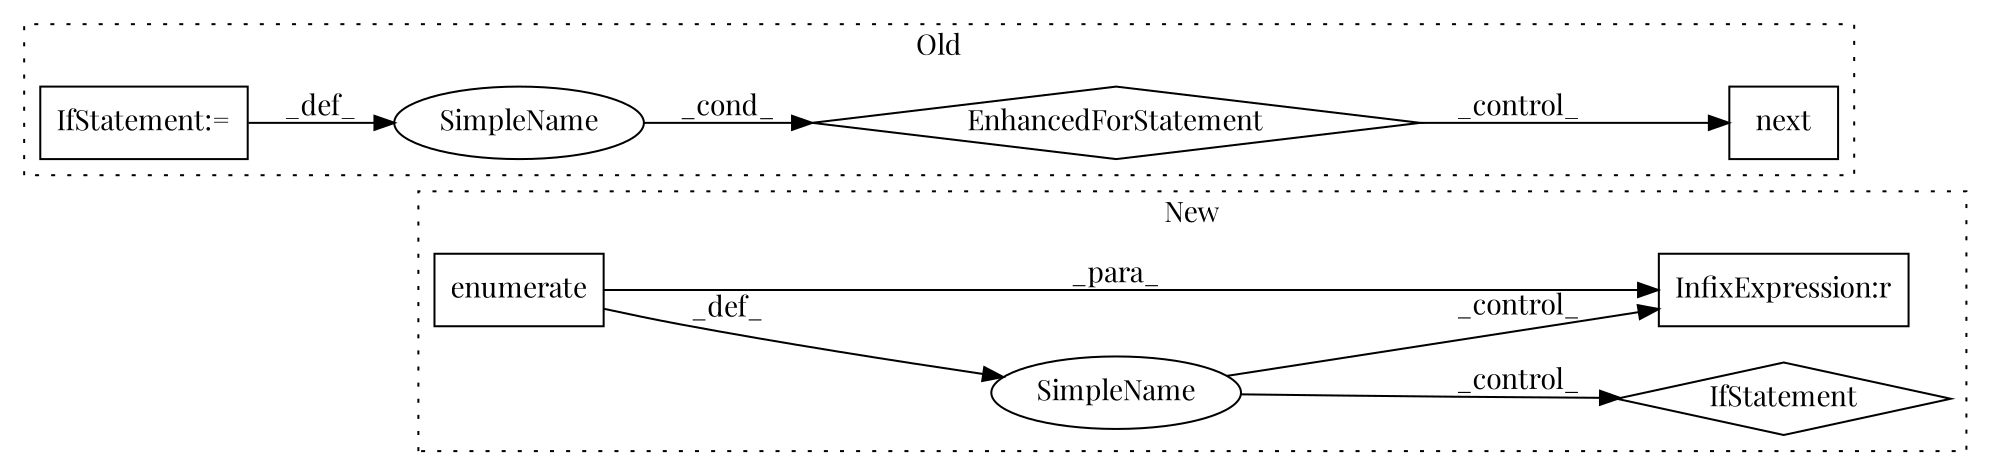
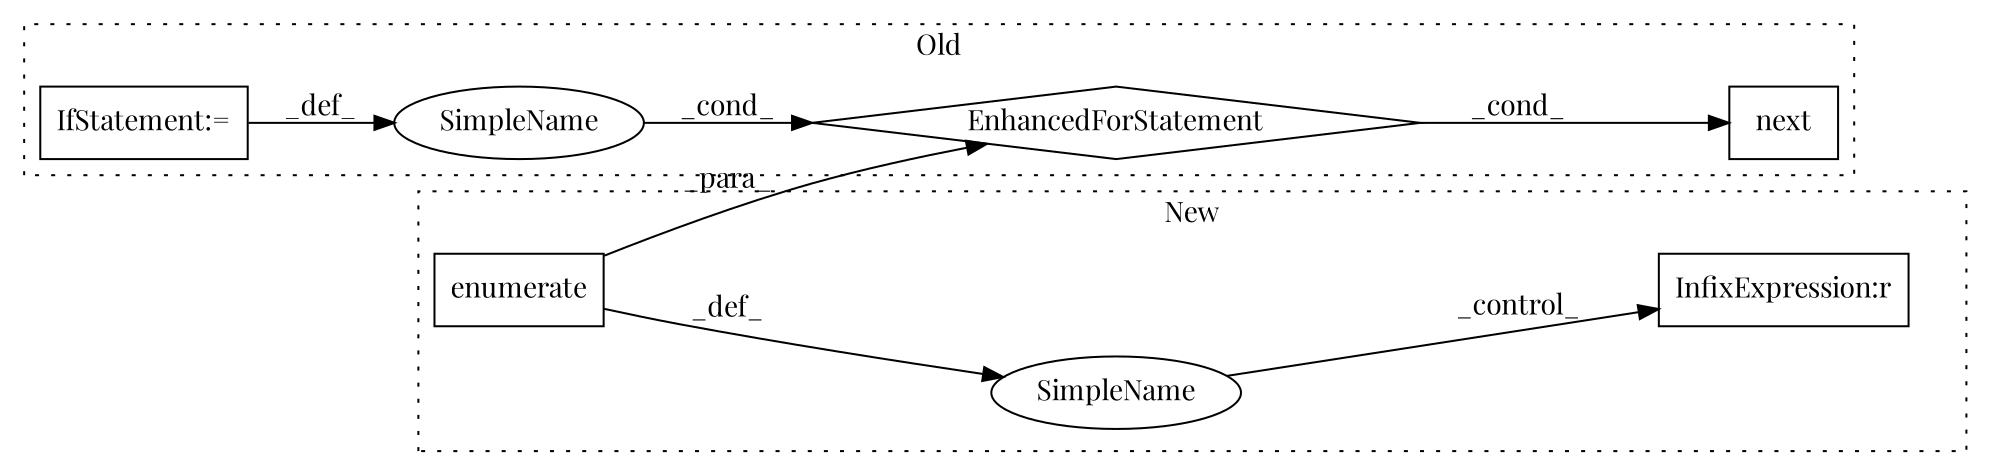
  digraph {
    fontname="Playfair Display"
    rankdir=LR
    node [a=32 fontname="Playfair Display" shape=box]
    edge [fontname="Playfair Display"]
    n1 [l="5,1" label=next s="16857,16875"]
    n2 [a=70 l="53,2" label=EnhancedForStatement s="16572,16657" shape=diamond]
    n3 [a=42 l=8 label=SimpleName s=16629 shape=ellipse]
    n4 [a=7 l=1 label="IfStatement:=" s=15260]
    n5 [l="10,1" label=enumerate s="15944,15964"]
-   n6 [a=25 l="4,2" label=IfStatement s="16309,16326" shape=diamond]
    n7 [a=42 l=6 label=SimpleName s=15935 shape=ellipse]
    n8 [a=27 l=4 label="InfixExpression:r" s=16321]
    subgraph cluster_1 {
      label=Old
      style=dotted
      n1
      n2
      n3
      n4
    }
    subgraph cluster_2 {
      label=New
      style=dotted
      n5
-     n6
      n7
      n8
    }
-   n2 -> n1 [label=_control_]
+   n2 -> n1 [label=_cond_]
    n3 -> n2 [label=_cond_]
    n4 -> n3 [label=_def_]
    n5 -> n7 [label=_def_]
-   n5 -> n8 [label=_para_]
-   n7 -> n6 [label=_control_]
+   n5 -> n2 [label=_para_]
    n7 -> n8 [label=_control_]
  }
